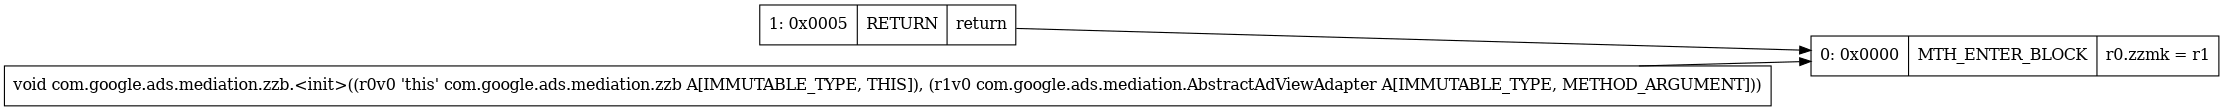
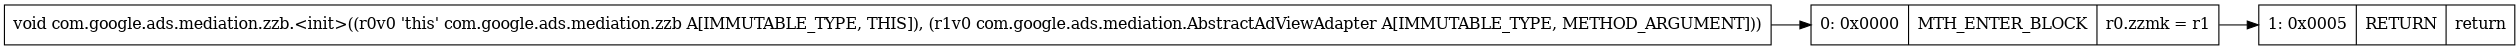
  digraph {
    rankdir=LR
    node [shape=record]
    n1 [label="{0\:\ 0x0000|MTH_ENTER_BLOCK\l|r0.zzmk = r1\l}"]
    n2 [label="{1\:\ 0x0005|RETURN\l|return\l}"]
    n3 [label="{void com.google.ads.mediation.zzb.\<init\>((r0v0 'this' com.google.ads.mediation.zzb A[IMMUTABLE_TYPE, THIS]), (r1v0 com.google.ads.mediation.AbstractAdViewAdapter A[IMMUTABLE_TYPE, METHOD_ARGUMENT])) }"]
-   n2 -> n1
+   n1 -> n2
    n3 -> n1
  }
